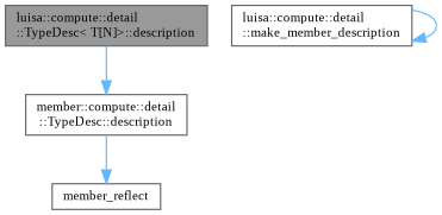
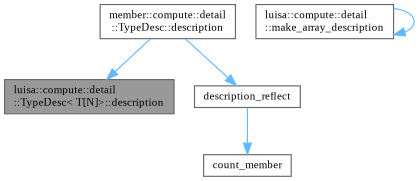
  digraph {
    fontname="Liberation Serif"
    rankdir=TB
    node [color=grey40 fillcolor=white fontname="Liberation Serif" fontsize=10 shape=box style=filled]
    edge [color=steelblue1 fontname="Liberation Serif" fontsize=10 labelfontname=Helvetica labelfontsize=10 style=solid]
    n1 [color=gray40 fillcolor=grey60 fontcolor=black height=0.2 label="luisa::compute::detail\l::TypeDesc\< T[N]\>::description" width=0.4]
    n2 [height=0.2 label="member::compute::detail\l::TypeDesc::description" width=0.4]
-   n3 [height=0.2 label=member_reflect width=0.4]
-   n4 [height=0.2 label="luisa::compute::detail\l::make_member_description" width=0.4]
-   n1 -> n2
+   n3 [height=0.2 label=description_reflect width=0.4]
+   n4 [height=0.2 label="luisa::compute::detail\l::make_array_description" width=0.4]
+   n5 [height=0.2 label=count_member width=0.4]
+   n2 -> n1
    n2 -> n3
+   n3 -> n5
    n4 -> n4
  }
